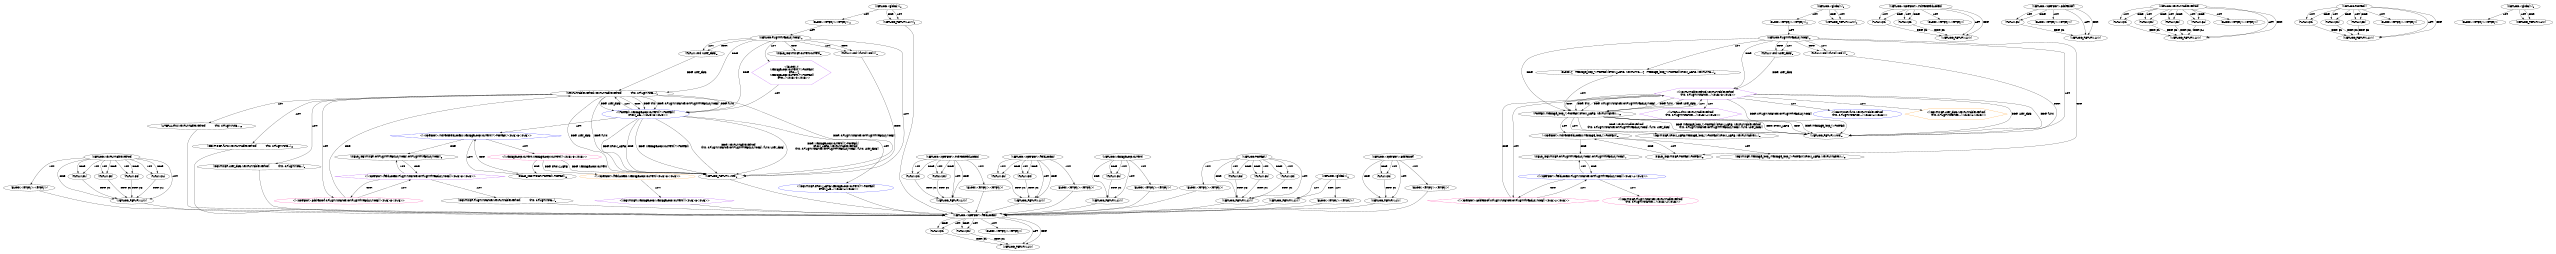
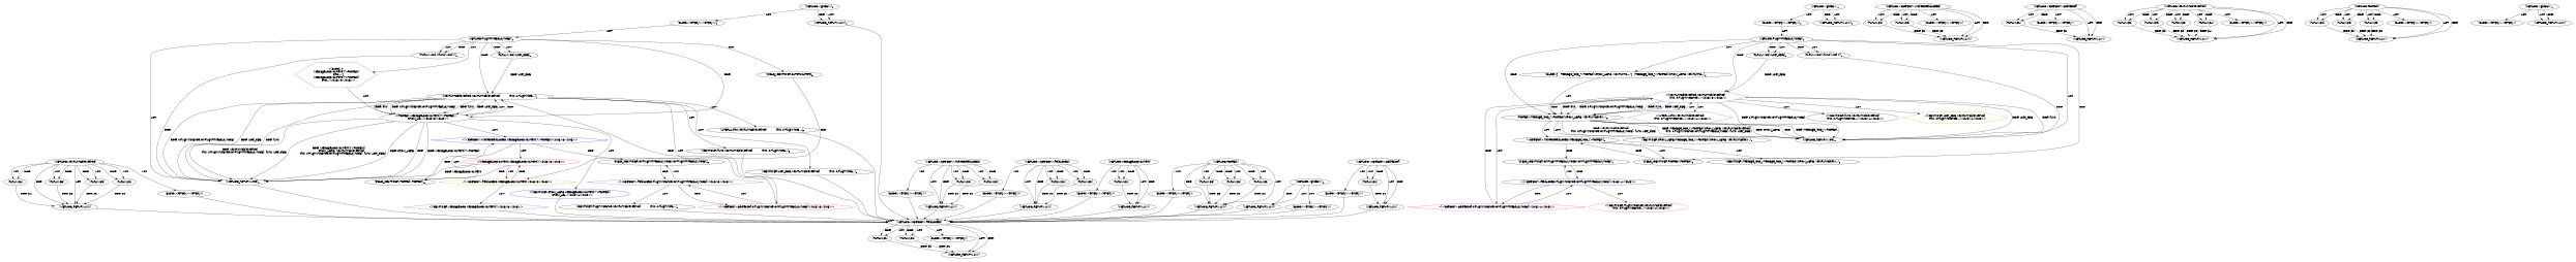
  digraph {
    fontname="DejaVu Sans"
    node [fontname="DejaVu Sans"]
    edge [fontname="DejaVu Sans"]
    n1 [label=<(METHOD,&lt;operator&gt;.fieldAccess)>]
    n2 [label=<(PARAM,p1)>]
    n3 [label=<(PARAM,p2)>]
    n4 [label=<(BLOCK,&lt;empty&gt;,&lt;empty&gt;)>]
    n5 [label=<(METHOD_RETURN,ANY)>]
    n6 [label=<(METHOD,&lt;global&gt;)<SUB>1</SUB>>]
    n7 [label=<(BLOCK,&lt;empty&gt;,&lt;empty&gt;)<SUB>1</SUB>>]
    n8 [label=<(METHOD_RETURN,ANY)<SUB>1</SUB>>]
    n9 [label=<(METHOD,PluginThreadAsyncCall)<SUB>1</SUB>>]
    n10 [label=<(PARAM,void (*func)(void *))<SUB>1</SUB>>]
    n11 [label=<(PARAM,void *user_data)<SUB>2</SUB>>]
    n12 [label=<(BLOCK,{   message_loop_-&gt;PostTask(FROM_HERE, NewRunna...,{   message_loop_-&gt;PostTask(FROM_HERE, NewRunna...)<SUB>2</SUB>>]
    n13 [label=<(PostTask,message_loop_-&gt;PostTask(FROM_HERE, NewRunnableM...)<SUB>3</SUB>>]
    n14 [label=<(FIELD_IDENTIFIER,PostTask,PostTask)<SUB>3</SUB>>]
    n15 [color=purple label="<(NewRunnableMethod,NewRunnableMethod(\n      this, &amp;PluginInstance:...)<SUB>3</SUB>>" shape=hexagon]
    n16 [label=<(METHOD_RETURN,void)<SUB>1</SUB>>]
    n17 [label=<(&lt;operator&gt;.indirectFieldAccess,message_loop_-&gt;PostTask)<SUB>3</SUB>>]
    n18 [label=<(IDENTIFIER,FROM_HERE,message_loop_-&gt;PostTask(FROM_HERE, NewRunnableM...)<SUB>3</SUB>>]
    n19 [color=purple label="<(LITERAL,this,NewRunnableMethod(\n      this, &amp;PluginInstance:...)<SUB>4</SUB>>" shape=hexagon]
    n20 [color=deeppink label="<(&lt;operator&gt;.addressOf,&amp;PluginInstance::OnPluginThreadAsyncCall)<SUB>4</SUB>>" shape=hexagon]
    n21 [color=blue label="<(IDENTIFIER,func,NewRunnableMethod(\n      this, &amp;PluginInstance:...)<SUB>4</SUB>>" shape=ellipse]
    n22 [color=darkorange label="<(IDENTIFIER,user_data,NewRunnableMethod(\n      this, &amp;PluginInstance:...)<SUB>4</SUB>>" shape=hexagon]
    n23 [label=<(IDENTIFIER,message_loop_,message_loop_-&gt;PostTask(FROM_HERE, NewRunnableM...)<SUB>3</SUB>>]
    n24 [label=<(FIELD_IDENTIFIER,OnPluginThreadAsyncCall,OnPluginThreadAsyncCall)<SUB>4</SUB>>]
    n25 [color=blue label="<(&lt;operator&gt;.fieldAccess,PluginInstance::OnPluginThreadAsyncCall)<SUB>4</SUB>>" shape=ellipse]
    n26 [color=deeppink label="<(IDENTIFIER,PluginInstance,NewRunnableMethod(\n      this, &amp;PluginInstance:...)<SUB>4</SUB>>" shape=ellipse]
    n27 [label=<(METHOD,&lt;operator&gt;.indirectFieldAccess)>]
    n28 [label=<(PARAM,p1)>]
    n29 [label=<(PARAM,p2)>]
    n30 [label=<(BLOCK,&lt;empty&gt;,&lt;empty&gt;)>]
    n31 [label=<(METHOD_RETURN,ANY)>]
    n32 [label=<(METHOD,&lt;operator&gt;.addressOf)>]
    n33 [label=<(PARAM,p1)>]
    n34 [label=<(BLOCK,&lt;empty&gt;,&lt;empty&gt;)>]
    n35 [label=<(METHOD_RETURN,ANY)>]
    n36 [label=<(METHOD,NewRunnableMethod)>]
    n37 [label=<(PARAM,p1)>]
    n38 [label=<(PARAM,p2)>]
    n39 [label=<(PARAM,p3)>]
    n40 [label=<(PARAM,p4)>]
    n41 [label=<(BLOCK,&lt;empty&gt;,&lt;empty&gt;)>]
    n42 [label=<(METHOD_RETURN,ANY)>]
    n43 [label=<(METHOD,PostTask)>]
    n44 [label=<(PARAM,p1)>]
    n45 [label=<(PARAM,p2)>]
    n46 [label=<(PARAM,p3)>]
    n47 [label=<(BLOCK,&lt;empty&gt;,&lt;empty&gt;)>]
    n48 [label=<(METHOD_RETURN,ANY)>]
    n49 [label=<(METHOD,&lt;global&gt;)<SUB>1</SUB>>]
    n50 [label=<(BLOCK,&lt;empty&gt;,&lt;empty&gt;)>]
    n51 [label=<(METHOD_RETURN,ANY)>]
    n52 [label=<(METHOD,NewRunnableMethod)>]
    n53 [label=<(PARAM,p1)>]
    n54 [label=<(PARAM,p2)>]
    n55 [label=<(PARAM,p3)>]
    n56 [label=<(PARAM,p4)>]
    n57 [label=<(BLOCK,&lt;empty&gt;,&lt;empty&gt;)>]
    n58 [label=<(METHOD_RETURN,ANY)>]
    n59 [label=<(METHOD,&lt;global&gt;)<SUB>1</SUB>>]
    n60 [label=<(BLOCK,&lt;empty&gt;,&lt;empty&gt;)<SUB>1</SUB>>]
    n61 [label=<(METHOD_RETURN,ANY)<SUB>1</SUB>>]
    n62 [label=<(METHOD,PluginThreadAsyncCall)<SUB>1</SUB>>]
    n63 [label=<(PARAM,void (*func)(void *))<SUB>1</SUB>>]
    n64 [label=<(PARAM,void *user_data)<SUB>2</SUB>>]
    n65 [color=purple label="<(BLOCK,{\n  MessageLoop::current()-&gt;PostTask(\n      FRO...,{\n  MessageLoop::current()-&gt;PostTask(\n      FRO...)<SUB>2</SUB>>" shape=hexagon]
    n66 [color=blue label="<(PostTask,MessageLoop::current()-&gt;PostTask(\n      FROM_HE...)<SUB>3</SUB>>" shape=ellipse]
    n67 [label=<(FIELD_IDENTIFIER,current,current)<SUB>3</SUB>>]
    n68 [label=<(NewRunnableMethod,NewRunnableMethod(           this, &amp;PluginInsta...)<SUB>4</SUB>>]
    n69 [label=<(METHOD_RETURN,void)<SUB>1</SUB>>]
    n70 [color=blue label="<(&lt;operator&gt;.indirectFieldAccess,MessageLoop::current()-&gt;PostTask)<SUB>3</SUB>>" shape=hexagon]
    n71 [color=blue label="<(IDENTIFIER,FROM_HERE,MessageLoop::current()-&gt;PostTask(\n      FROM_HE...)<SUB>4</SUB>>" shape=ellipse]
-   n72 [color=darkorange label="<(&lt;operator&gt;.fieldAccess,MessageLoop::current)<SUB>3</SUB>>" shape=ellipse]
+   n72 [color=darkorange label="<(&lt;operator&gt;.fieldAccess,MessageLoop::current)<SUB>3</SUB>>" shape=hexagon]
    n73 [label=<(LITERAL,this,NewRunnableMethod(           this, &amp;PluginInsta...)<SUB>5</SUB>>]
    n74 [color=deeppink label="<(&lt;operator&gt;.addressOf,&amp;PluginInstance::OnPluginThreadAsyncCall)<SUB>5</SUB>>" shape=ellipse]
    n75 [label=<(IDENTIFIER,func,NewRunnableMethod(           this, &amp;PluginInsta...)<SUB>5</SUB>>]
    n76 [label=<(IDENTIFIER,user_data,NewRunnableMethod(           this, &amp;PluginInsta...)<SUB>5</SUB>>]
    n77 [color=deeppink label="<(MessageLoop.current,MessageLoop::current())<SUB>3</SUB>>" shape=ellipse]
    n78 [label=<(FIELD_IDENTIFIER,PostTask,PostTask)<SUB>3</SUB>>]
    n79 [label=<(FIELD_IDENTIFIER,OnPluginThreadAsyncCall,OnPluginThreadAsyncCall)<SUB>5</SUB>>]
    n80 [color=purple label="<(&lt;operator&gt;.fieldAccess,PluginInstance::OnPluginThreadAsyncCall)<SUB>5</SUB>>" shape=hexagon]
    n81 [color=purple label="<(IDENTIFIER,MessageLoop,MessageLoop::current())<SUB>3</SUB>>" shape=hexagon]
    n82 [label=<(IDENTIFIER,PluginInstance,NewRunnableMethod(           this, &amp;PluginInsta...)<SUB>5</SUB>>]
    n83 [label=<(METHOD,&lt;operator&gt;.indirectFieldAccess)>]
    n84 [label=<(PARAM,p1)>]
    n85 [label=<(PARAM,p2)>]
    n86 [label=<(BLOCK,&lt;empty&gt;,&lt;empty&gt;)>]
    n87 [label=<(METHOD_RETURN,ANY)>]
    n88 [label=<(METHOD,&lt;operator&gt;.fieldAccess)>]
    n89 [label=<(PARAM,p1)>]
    n90 [label=<(PARAM,p2)>]
    n91 [label=<(BLOCK,&lt;empty&gt;,&lt;empty&gt;)>]
    n92 [label=<(METHOD_RETURN,ANY)>]
    n93 [label=<(METHOD,MessageLoop.current)>]
    n94 [label=<(PARAM,p1)>]
    n95 [label=<(BLOCK,&lt;empty&gt;,&lt;empty&gt;)>]
    n96 [label=<(METHOD_RETURN,ANY)>]
    n97 [label=<(METHOD,PostTask)>]
    n98 [label=<(PARAM,p1)>]
    n99 [label=<(PARAM,p2)>]
    n100 [label=<(PARAM,p3)>]
    n101 [label=<(BLOCK,&lt;empty&gt;,&lt;empty&gt;)>]
    n102 [label=<(METHOD_RETURN,ANY)>]
    n103 [label=<(METHOD,&lt;global&gt;)<SUB>1</SUB>>]
    n104 [label=<(BLOCK,&lt;empty&gt;,&lt;empty&gt;)>]
    n105 [label=<(METHOD_RETURN,ANY)>]
    n106 [label=<(METHOD,&lt;operator&gt;.addressOf)>]
    n107 [label=<(PARAM,p1)>]
    n108 [label=<(BLOCK,&lt;empty&gt;,&lt;empty&gt;)>]
    n109 [label=<(METHOD_RETURN,ANY)>]
    n1 -> n2 [label="AST: "]
    n1 -> n2 [label="DDG: "]
    n1 -> n3 [label="AST: "]
    n1 -> n3 [label="DDG: "]
    n1 -> n4 [label="AST: "]
    n1 -> n5 [label="AST: "]
    n1 -> n5 [label="CFG: "]
    n2 -> n5 [label="DDG: p1"]
    n3 -> n5 [label="DDG: p2"]
    n6 -> n7 [label="AST: "]
    n6 -> n8 [label="AST: "]
    n6 -> n8 [label="CFG: "]
    n7 -> n9 [label="AST: "]
    n9 -> n10 [label="AST: "]
    n9 -> n10 [label="DDG: "]
    n9 -> n11 [label="AST: "]
    n9 -> n11 [label="DDG: "]
    n9 -> n12 [label="AST: "]
    n9 -> n13 [label="DDG: "]
    n9 -> n14 [label="CFG: "]
    n9 -> n15 [label="DDG: "]
    n9 -> n16 [label="AST: "]
    n10 -> n16 [label="DDG: "]
    n11 -> n15 [label="DDG: user_data"]
    n12 -> n13 [label="AST: "]
    n13 -> n15 [label="AST: "]
    n13 -> n16 [label="CFG: "]
    n13 -> n16 [label="DDG: message_loop_-&gt;PostTask"]
    n13 -> n16 [label="DDG: NewRunnableMethod(\n      this, &amp;PluginInstance::OnPluginThreadAsyncCall, func, user_data)"]
    n13 -> n16 [label="DDG: message_loop_-&gt;PostTask(FROM_HERE, NewRunnableMethod(\n      this, &amp;PluginInstance::OnPluginThreadAsyncCall, func, user_data))"]
    n13 -> n16 [label="DDG: FROM_HERE"]
    n13 -> n17 [label="AST: "]
    n13 -> n18 [label="AST: "]
    n14 -> n17 [label="CFG: "]
    n15 -> n13 [label="CFG: "]
    n15 -> n13 [label="DDG: this"]
    n15 -> n13 [label="DDG: &amp;PluginInstance::OnPluginThreadAsyncCall"]
    n15 -> n13 [label="DDG: func"]
    n15 -> n13 [label="DDG: user_data"]
    n15 -> n16 [label="DDG: &amp;PluginInstance::OnPluginThreadAsyncCall"]
    n15 -> n16 [label="DDG: user_data"]
    n15 -> n16 [label="DDG: func"]
    n15 -> n19 [label="AST: "]
    n15 -> n20 [label="AST: "]
    n15 -> n21 [label="AST: "]
    n15 -> n22 [label="AST: "]
    n17 -> n14 [label="AST: "]
    n17 -> n23 [label="AST: "]
    n17 -> n24 [label="CFG: "]
    n20 -> n15 [label="CFG: "]
    n20 -> n25 [label="AST: "]
    n24 -> n25 [label="CFG: "]
    n25 -> n20 [label="CFG: "]
    n25 -> n24 [label="AST: "]
    n25 -> n26 [label="AST: "]
    n27 -> n28 [label="AST: "]
    n27 -> n28 [label="DDG: "]
    n27 -> n29 [label="AST: "]
    n27 -> n29 [label="DDG: "]
    n27 -> n30 [label="AST: "]
    n27 -> n31 [label="AST: "]
    n27 -> n31 [label="CFG: "]
    n28 -> n31 [label="DDG: p1"]
    n29 -> n31 [label="DDG: p2"]
    n32 -> n33 [label="AST: "]
    n32 -> n33 [label="DDG: "]
    n32 -> n34 [label="AST: "]
    n32 -> n35 [label="AST: "]
    n32 -> n35 [label="CFG: "]
    n33 -> n35 [label="DDG: p1"]
    n36 -> n37 [label="AST: "]
    n36 -> n37 [label="DDG: "]
    n36 -> n38 [label="AST: "]
    n36 -> n38 [label="DDG: "]
    n36 -> n39 [label="AST: "]
    n36 -> n39 [label="DDG: "]
    n36 -> n40 [label="AST: "]
    n36 -> n40 [label="DDG: "]
    n36 -> n41 [label="AST: "]
    n36 -> n42 [label="AST: "]
    n36 -> n42 [label="CFG: "]
    n37 -> n42 [label="DDG: p1"]
    n38 -> n42 [label="DDG: p2"]
    n39 -> n42 [label="DDG: p3"]
    n40 -> n42 [label="DDG: p4"]
    n43 -> n44 [label="AST: "]
    n43 -> n44 [label="DDG: "]
    n43 -> n45 [label="AST: "]
    n43 -> n45 [label="DDG: "]
    n43 -> n46 [label="AST: "]
    n43 -> n46 [label="DDG: "]
    n43 -> n47 [label="AST: "]
    n43 -> n48 [label="AST: "]
    n43 -> n48 [label="CFG: "]
    n44 -> n48 [label="DDG: p1"]
    n45 -> n48 [label="DDG: p2"]
    n46 -> n48 [label="DDG: p3"]
    n49 -> n50 [label="AST: "]
    n49 -> n51 [label="AST: "]
    n49 -> n51 [label="CFG: "]
    n52 -> n53 [label="AST: "]
    n52 -> n53 [label="DDG: "]
    n52 -> n54 [label="AST: "]
    n52 -> n54 [label="DDG: "]
    n52 -> n55 [label="AST: "]
    n52 -> n55 [label="DDG: "]
    n52 -> n56 [label="AST: "]
    n52 -> n56 [label="DDG: "]
    n52 -> n57 [label="AST: "]
    n52 -> n58 [label="AST: "]
    n52 -> n58 [label="CFG: "]
    n53 -> n58 [label="DDG: p1"]
    n54 -> n58 [label="DDG: p2"]
    n55 -> n58 [label="DDG: p3"]
    n56 -> n58 [label="DDG: p4"]
    n57 -> n1
    n58 -> n1
    n59 -> n60 [label="AST: "]
    n59 -> n61 [label="AST: "]
    n59 -> n61 [label="CFG: "]
    n60 -> n62 [label="AST: "]
    n61 -> n1
    n62 -> n63 [label="AST: "]
    n62 -> n63 [label="DDG: "]
    n62 -> n64 [label="AST: "]
    n62 -> n64 [label="DDG: "]
    n62 -> n65 [label="AST: "]
    n62 -> n66 [label="DDG: "]
    n62 -> n67 [label="CFG: "]
    n62 -> n68 [label="DDG: "]
    n62 -> n69 [label="AST: "]
    n63 -> n69 [label="DDG: "]
    n64 -> n68 [label="DDG: user_data"]
    n65 -> n66 [label="AST: "]
    n66 -> n68 [label="AST: "]
    n66 -> n69 [label="CFG: "]
    n66 -> n69 [label="DDG: MessageLoop::current()-&gt;PostTask"]
    n66 -> n69 [label="DDG: NewRunnableMethod(\n          this, &amp;PluginInstance::OnPluginThreadAsyncCall, func, user_data)"]
    n66 -> n69 [label="DDG: MessageLoop::current()-&gt;PostTask(\n      FROM_HERE, NewRunnableMethod(\n          this, &amp;PluginInstance::OnPluginThreadAsyncCall, func, user_data))"]
    n66 -> n69 [label="DDG: FROM_HERE"]
    n66 -> n70 [label="AST: "]
    n66 -> n71 [label="AST: "]
+   n67 -> n72 [label="CFG: "]
    n68 -> n66 [label="CFG: "]
    n68 -> n66 [label="DDG: this"]
    n68 -> n66 [label="DDG: &amp;PluginInstance::OnPluginThreadAsyncCall"]
    n68 -> n66 [label="DDG: func"]
    n68 -> n66 [label="DDG: user_data"]
    n68 -> n69 [label="DDG: &amp;PluginInstance::OnPluginThreadAsyncCall"]
    n68 -> n69 [label="DDG: user_data"]
    n68 -> n69 [label="DDG: func"]
    n68 -> n73 [label="AST: "]
    n68 -> n74 [label="AST: "]
    n68 -> n75 [label="AST: "]
    n68 -> n76 [label="AST: "]
    n69 -> n1
    n70 -> n77 [label="AST: "]
    n70 -> n78 [label="AST: "]
    n70 -> n79 [label="CFG: "]
    n71 -> n1
+   n72 -> n77 [label="CFG: "]
    n72 -> n81 [label="AST: "]
    n73 -> n1
    n74 -> n68 [label="CFG: "]
    n74 -> n80 [label="AST: "]
    n75 -> n1
    n76 -> n1
    n77 -> n69 [label="DDG: MessageLoop::current"]
-   n77 -> n72 [label="DDG: FROM_HERE"]
+   n77 -> n72 [label="AST: "]
    n77 -> n78 [label="CFG: "]
    n78 -> n70 [label="CFG: "]
    n79 -> n80 [label="CFG: "]
    n80 -> n74 [label="CFG: "]
    n80 -> n79 [label="AST: "]
    n80 -> n82 [label="AST: "]
    n81 -> n1
    n82 -> n1
    n83 -> n84 [label="AST: "]
    n83 -> n84 [label="DDG: "]
    n83 -> n85 [label="AST: "]
    n83 -> n85 [label="DDG: "]
    n83 -> n86 [label="AST: "]
    n83 -> n87 [label="AST: "]
    n83 -> n87 [label="CFG: "]
    n84 -> n87 [label="DDG: p1"]
    n85 -> n87 [label="DDG: p2"]
    n86 -> n1
    n87 -> n1
    n88 -> n89 [label="AST: "]
    n88 -> n89 [label="DDG: "]
    n88 -> n90 [label="AST: "]
    n88 -> n90 [label="DDG: "]
    n88 -> n91 [label="AST: "]
    n88 -> n92 [label="AST: "]
    n88 -> n92 [label="CFG: "]
    n89 -> n92 [label="DDG: p1"]
    n90 -> n92 [label="DDG: p2"]
    n91 -> n1
    n92 -> n1
    n93 -> n94 [label="AST: "]
    n93 -> n94 [label="DDG: "]
    n93 -> n95 [label="AST: "]
    n93 -> n96 [label="AST: "]
    n93 -> n96 [label="CFG: "]
    n94 -> n96 [label="DDG: p1"]
    n95 -> n1
    n96 -> n1
    n97 -> n98 [label="AST: "]
    n97 -> n98 [label="DDG: "]
    n97 -> n99 [label="AST: "]
    n97 -> n99 [label="DDG: "]
    n97 -> n100 [label="AST: "]
    n97 -> n100 [label="DDG: "]
    n97 -> n101 [label="AST: "]
    n97 -> n102 [label="AST: "]
    n97 -> n102 [label="CFG: "]
    n98 -> n102 [label="DDG: p1"]
    n99 -> n102 [label="DDG: p2"]
    n100 -> n102 [label="DDG: p3"]
    n101 -> n1
    n102 -> n1
    n103 -> n104 [label="AST: "]
    n103 -> n105 [label="AST: "]
    n103 -> n105 [label="CFG: "]
    n104 -> n1
    n105 -> n1
    n106 -> n107 [label="AST: "]
    n106 -> n107 [label="DDG: "]
    n106 -> n108 [label="AST: "]
    n106 -> n109 [label="AST: "]
    n106 -> n109 [label="CFG: "]
    n107 -> n109 [label="DDG: p1"]
    n108 -> n1
    n109 -> n1
  }
